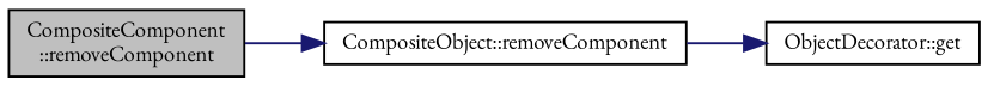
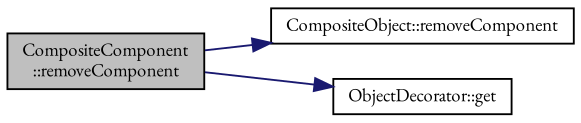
  digraph {
    fontname="EB Garamond"
    rankdir=LR
    node [color=black fillcolor=white fontname="EB Garamond" fontsize=10 shape=record style=filled]
    edge [color=midnightblue fontname="EB Garamond" fontsize=10 labelfontname=Helvetica labelfontsize=10 style=solid]
    n1 [fillcolor=grey75 fontcolor=black height=0.2 label="CompositeComponent\l::removeComponent" width=0.4]
    n2 [height=0.2 label="CompositeObject::removeComponent" width=0.4]
    n3 [height=0.2 label="ObjectDecorator::get" width=0.4]
    n1 -> n2
-   n2 -> n3
+   n1 -> n3
  }
